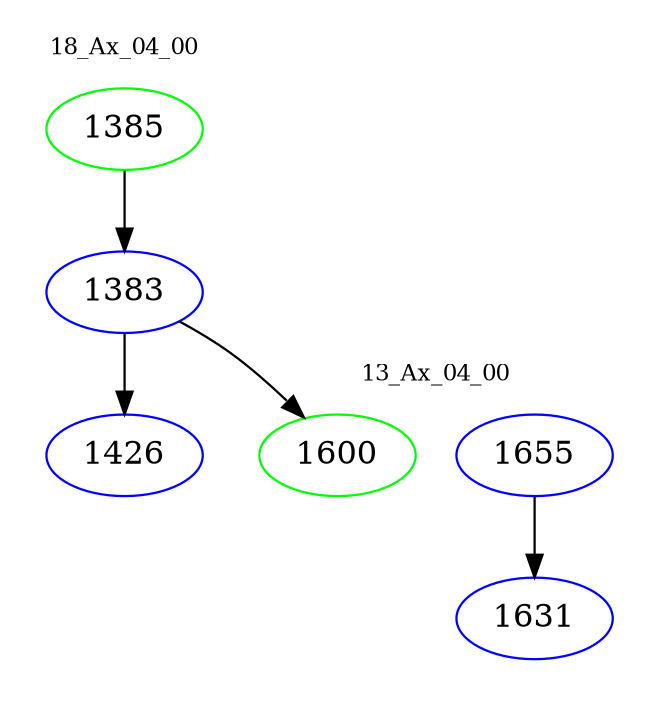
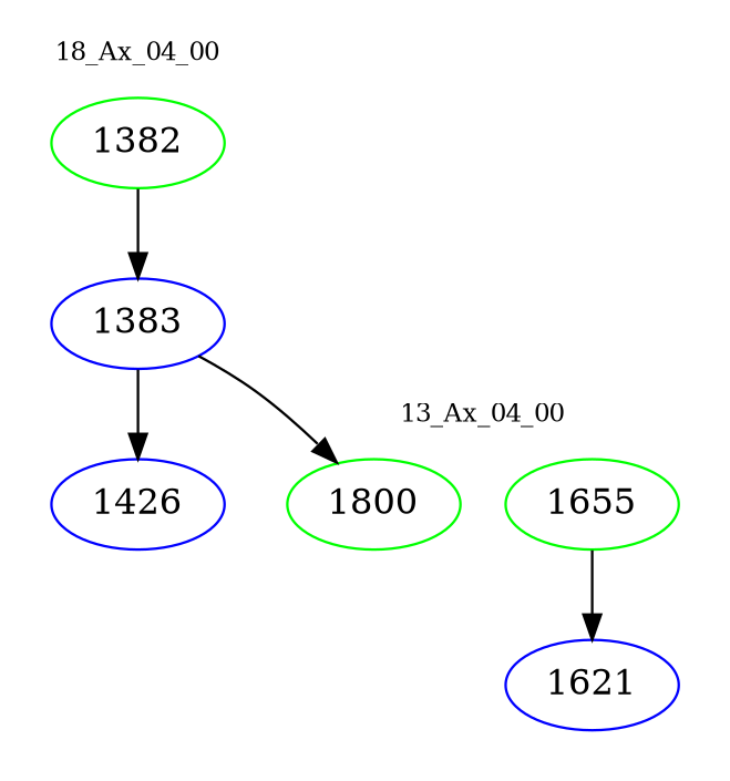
  digraph {
    node [color=green]
    edge [color=black]
-   n1 [label=1385]
+   n1 [label=1382]
    n2 [color=blue label=1383]
    n3 [color=blue label=1426]
-   n4 [color=blue label=1655]
-   n5 [color=blue label=1631]
-   n6 [label=1600]
+   n4 [label=1655]
+   n5 [color=blue label=1621]
+   n6 [label=1800]
    subgraph cluster_1 {
      color=white
      fontsize=10
      label="18_Ax_04_00"
      n1
      n2
      n3
    }
    subgraph cluster_2 {
      color=white
      fontsize=10
      label="13_Ax_04_00"
      n4
      n5
      n6
    }
    n1 -> n2
    n2 -> n3
    n2 -> n6
    n4 -> n5
  }
